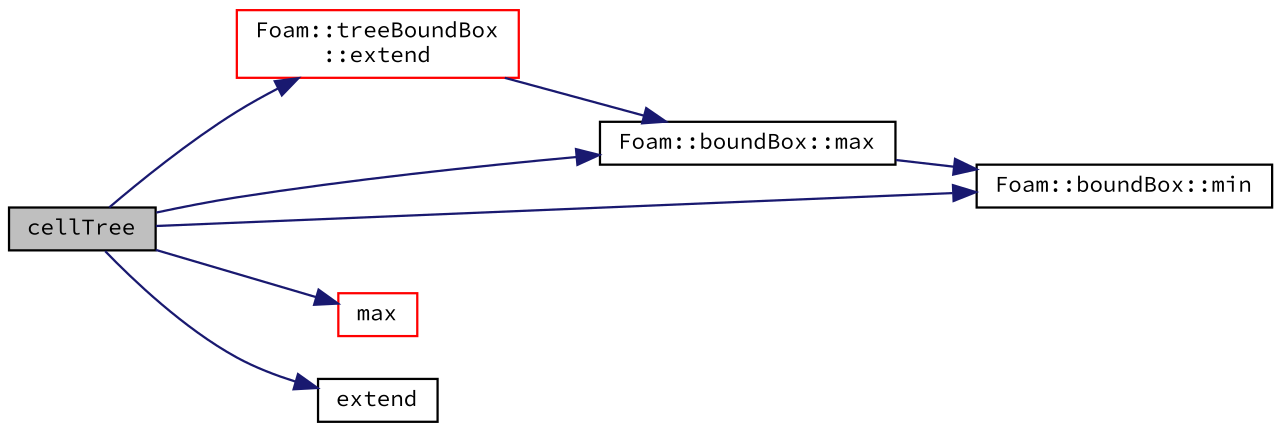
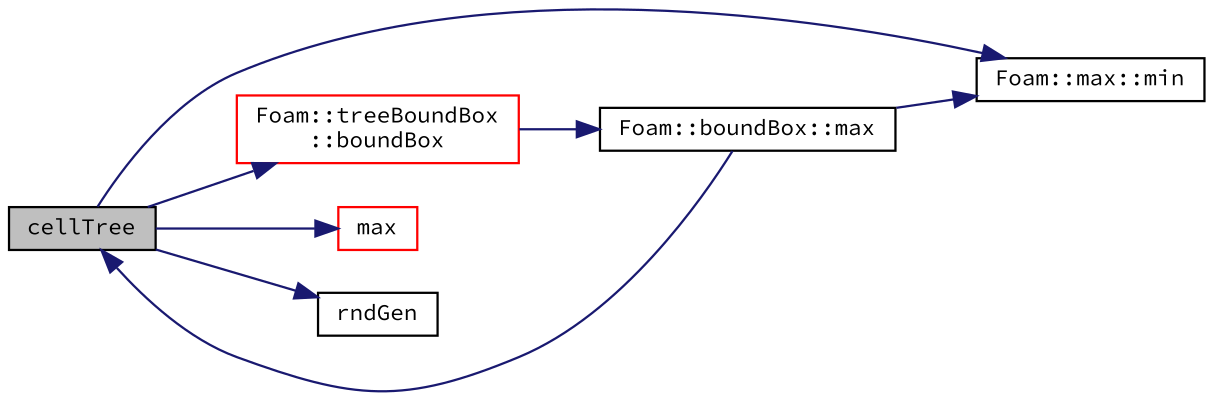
  digraph {
    fontname="Source Code Pro"
    rankdir=LR
    node [color=black fontname="Source Code Pro" fontsize=10 shape=record]
    edge [color=midnightblue fontname="Source Code Pro" fontsize=10 labelfontname=Helvetica labelfontsize=10 style=solid]
    n1 [fillcolor=grey75 fontcolor=black height=0.2 label=cellTree style=filled width=0.4]
-   n2 [color=red height=0.2 label="Foam::treeBoundBox\l::extend" width=0.4]
-   n3 [height=0.2 label="Foam::boundBox::min" width=0.4]
+   n2 [color=red height=0.2 label="Foam::treeBoundBox\l::boundBox" width=0.4]
+   n3 [height=0.2 label="Foam::max::min" width=0.4]
    n4 [height=0.2 label="Foam::boundBox::max" width=0.4]
    n5 [color=red height=0.2 label=max width=0.4]
-   n6 [height=0.2 label=extend width=0.4]
+   n6 [height=0.2 label=rndGen width=0.4]
    n1 -> n2
    n1 -> n3
-   n1 -> n4
+   n4 -> n1
    n1 -> n5
    n1 -> n6
    n2 -> n4
    n4 -> n3
  }
